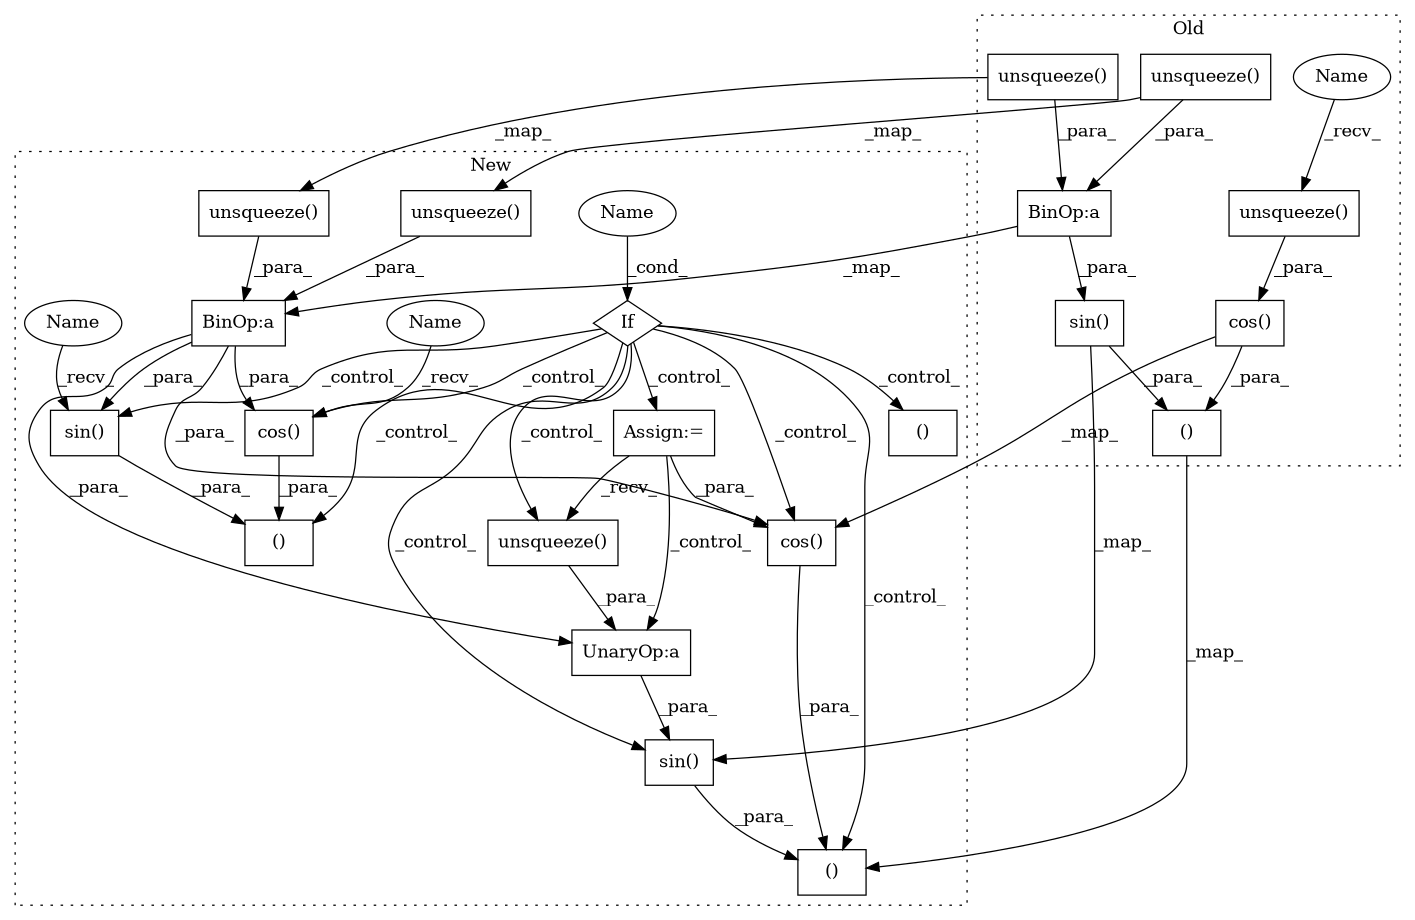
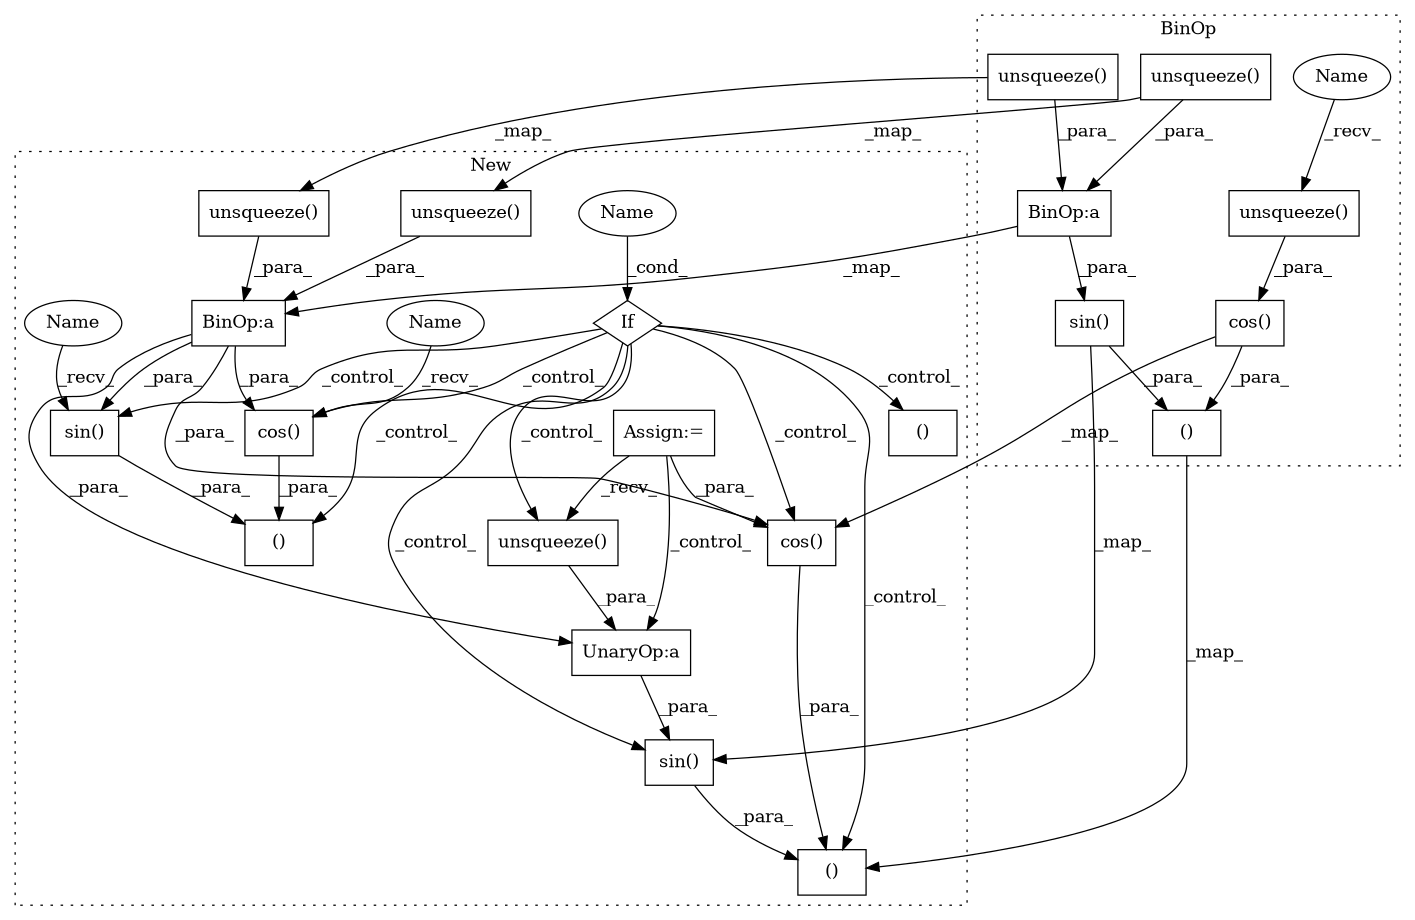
  digraph {
    node [a=75 l="10,1" s=1810 shape=box]
    n1 [l=25 label="unsqueeze()"]
    n2 [label="cos()" s="1773,1835"]
    n3 [a=54 l=65 label="()" s=1836]
    n4 [label="sin()" s="1838,1900"]
    n5 [a=82 l=26 label="BinOp:a" s=1849]
    n6 [l=25 label="unsqueeze()" s=1875]
    n7 [l=22 label="unsqueeze()" s=1850]
    n8 [a=87 l=8 label=Name shape=ellipse]
    n9 [label="sin()" s="2259,2277"]
    n10 [label="cos()" s="2238,2256"]
    n11 [a=96 l=3 label=If s=2005 shape=diamond]
    n12 [a=61 l=33 label="UnaryOp:a" s=2152]
    n13 [a=54 l=21 label="()" s=2257]
    n14 [label="cos()" s="2096,2139"]
    n15 [a=54 l=12 label="()" s=2223]
    n16 [a=87 l=20 label=Name s=2008 shape=ellipse]
    n17 [a=54 l=46 label="()" s=2140]
    n18 [label="sin()" s="2142,2185"]
    n19 [a=82 l=3 label="BinOp:a" s=1975]
    n20 [l=20 label="unsqueeze()" s=2164]
    n21 [l=18 label="unsqueeze()" s=1978]
    n22 [l=22 label="unsqueeze()" s=1953]
    n23 [a=68 l=3 label="Assign:=" s=2045]
    n24 [a=87 l=5 label=Name s=2238 shape=ellipse]
    n25 [a=87 l=5 label=Name s=2259 shape=ellipse]
    subgraph cluster_1 {
-     label=Old
+     label=BinOp
      style=dotted
      n1
      n2
      n3
      n4
      n5
      n6
      n7
      n8
    }
    subgraph cluster_2 {
      label=New
      style=dotted
      n9
      n10
      n11
      n12
      n13
      n14
      n15
      n16
      n17
      n18
      n19
      n20
      n21
      n22
      n23
      n24
      n25
    }
    n1 -> n2 [label=_para_]
    n2 -> n3 [label=_para_]
    n2 -> n14 [label=_map_]
    n3 -> n17 [label=_map_]
    n4 -> n3 [label=_para_]
    n4 -> n18 [label=_map_]
    n5 -> n4 [label=_para_]
    n5 -> n19 [label=_map_]
    n6 -> n5 [label=_para_]
    n6 -> n21 [label=_map_]
    n7 -> n5 [label=_para_]
    n7 -> n22 [label=_map_]
    n8 -> n1 [label=_recv_]
    n9 -> n13 [label=_para_]
    n10 -> n13 [label=_para_]
    n11 -> n9 [label=_control_]
    n11 -> n10 [label=_control_]
    n11 -> n13 [label=_control_]
    n11 -> n14 [label=_control_]
    n11 -> n15 [label=_control_]
    n11 -> n17 [label=_control_]
    n11 -> n18 [label=_control_]
    n11 -> n20 [label=_control_]
-   n11 -> n23 [label=_control_]
    n12 -> n18 [label=_para_]
    n14 -> n17 [label=_para_]
    n16 -> n11 [label=_cond_]
    n18 -> n17 [label=_para_]
    n19 -> n9 [label=_para_]
    n19 -> n10 [label=_para_]
    n19 -> n12 [label=_para_]
    n19 -> n14 [label=_para_]
    n20 -> n12 [label=_para_]
    n21 -> n19 [label=_para_]
    n22 -> n19 [label=_para_]
    n23 -> n12 [label=_control_]
    n23 -> n14 [label=_para_]
    n23 -> n20 [label=_recv_]
    n24 -> n10 [label=_recv_]
    n25 -> n9 [label=_recv_]
  }
